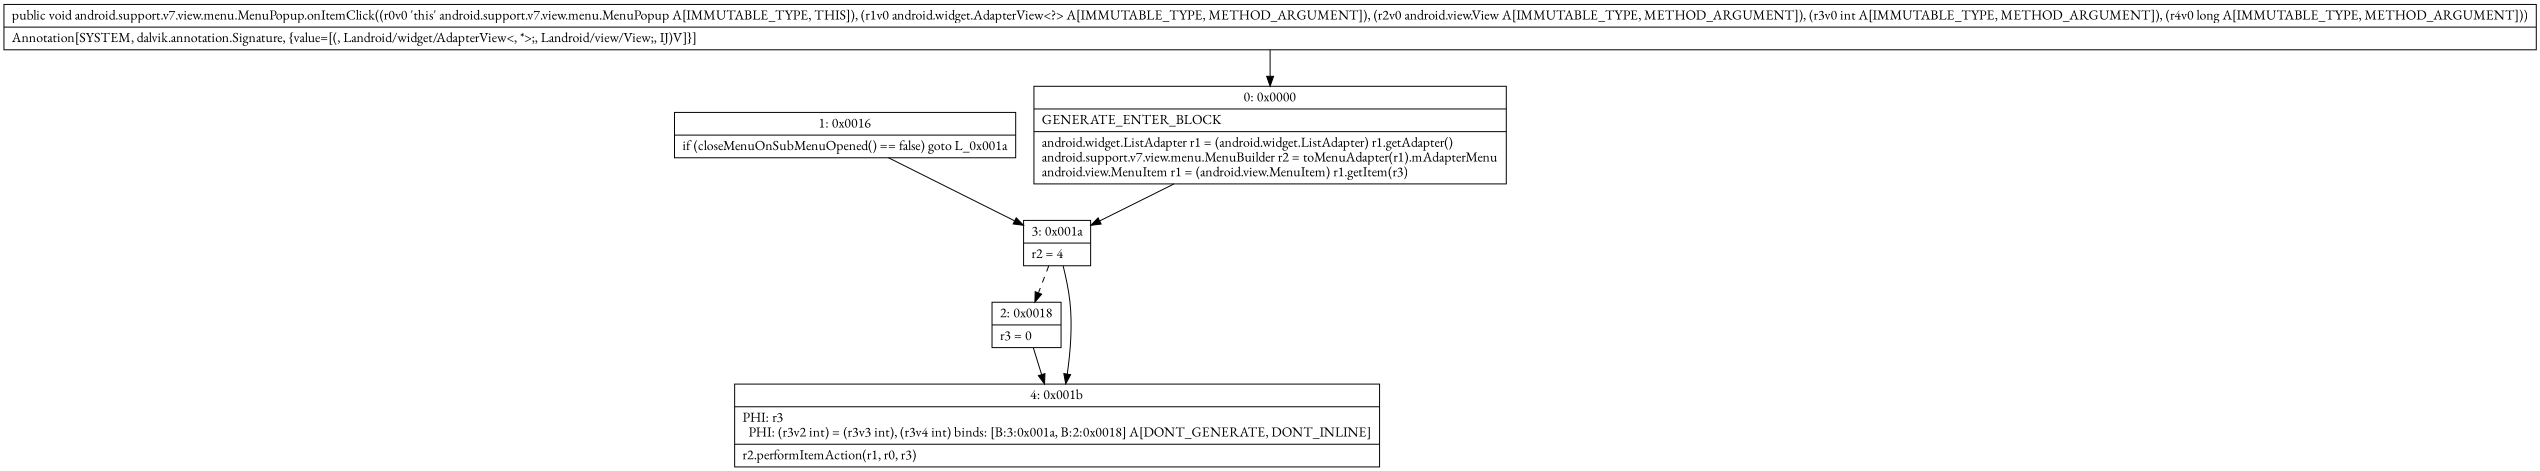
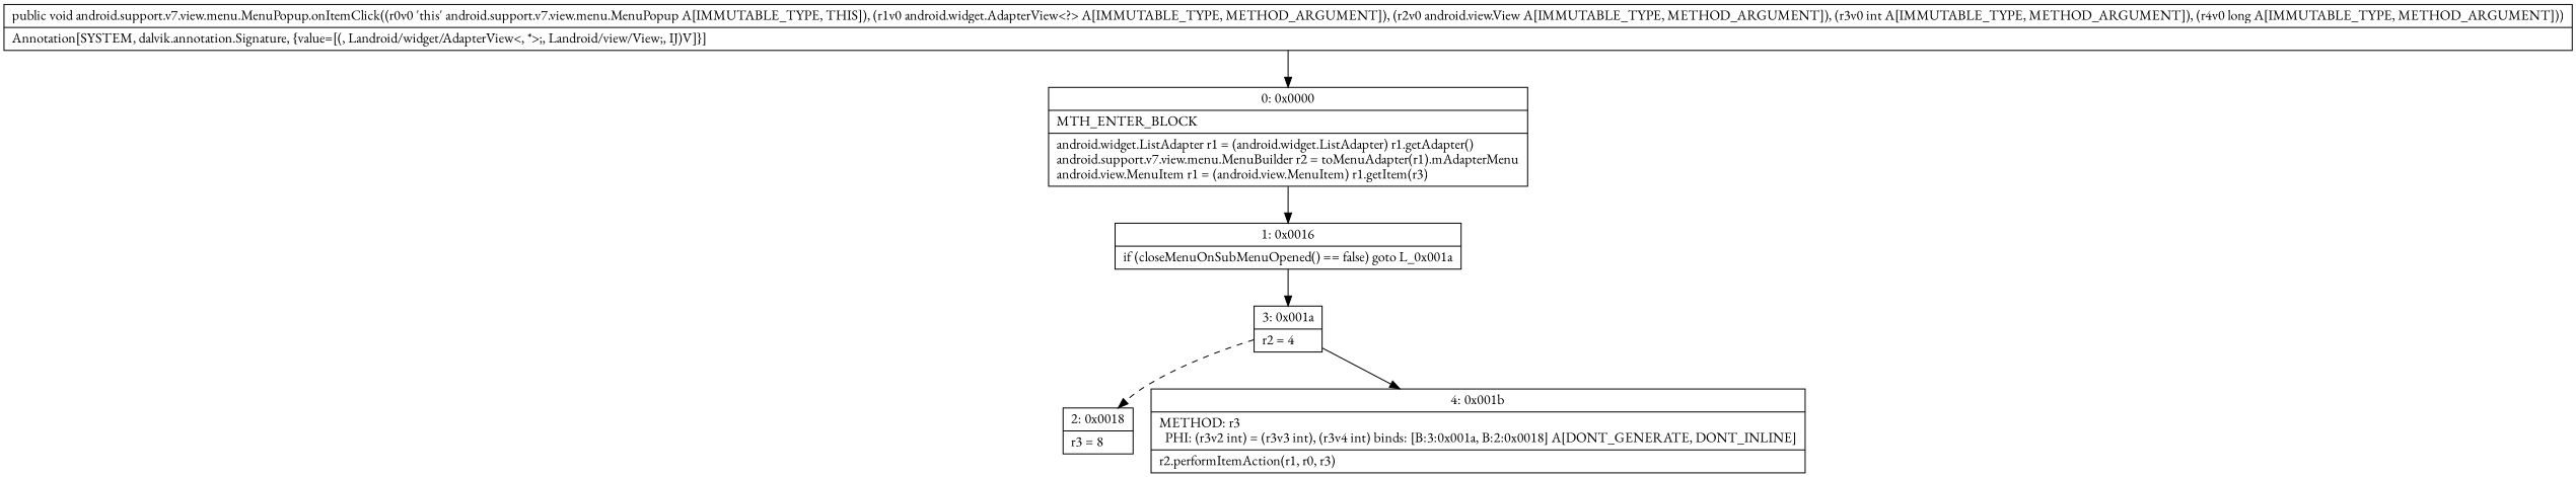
  digraph {
    fontname="EB Garamond"
    node [fontname="EB Garamond" shape=record]
    edge [fontname="EB Garamond"]
-   n1 [label="{0\:\ 0x0000|GENERATE_ENTER_BLOCK\l|android.widget.ListAdapter r1 = (android.widget.ListAdapter) r1.getAdapter()\landroid.support.v7.view.menu.MenuBuilder r2 = toMenuAdapter(r1).mAdapterMenu\landroid.view.MenuItem r1 = (android.view.MenuItem) r1.getItem(r3)\l}"]
+   n1 [label="{0\:\ 0x0000|MTH_ENTER_BLOCK\l|android.widget.ListAdapter r1 = (android.widget.ListAdapter) r1.getAdapter()\landroid.support.v7.view.menu.MenuBuilder r2 = toMenuAdapter(r1).mAdapterMenu\landroid.view.MenuItem r1 = (android.view.MenuItem) r1.getItem(r3)\l}"]
    n2 [label="{1\:\ 0x0016|if (closeMenuOnSubMenuOpened() == false) goto L_0x001a\l}"]
    n3 [label="{3\:\ 0x001a|r2 = 4\l}"]
-   n4 [label="{2\:\ 0x0018|r3 = 0\l}"]
-   n5 [label="{4\:\ 0x001b|PHI: r3 \l  PHI: (r3v2 int) = (r3v3 int), (r3v4 int) binds: [B:3:0x001a, B:2:0x0018] A[DONT_GENERATE, DONT_INLINE]\l|r2.performItemAction(r1, r0, r3)\l}"]
+   n4 [label="{2\:\ 0x0018|r3 = 8\l}"]
+   n5 [label="{4\:\ 0x001b|METHOD: r3 \l  PHI: (r3v2 int) = (r3v3 int), (r3v4 int) binds: [B:3:0x001a, B:2:0x0018] A[DONT_GENERATE, DONT_INLINE]\l|r2.performItemAction(r1, r0, r3)\l}"]
    n6 [label="{public void android.support.v7.view.menu.MenuPopup.onItemClick((r0v0 'this' android.support.v7.view.menu.MenuPopup A[IMMUTABLE_TYPE, THIS]), (r1v0 android.widget.AdapterView\<?\> A[IMMUTABLE_TYPE, METHOD_ARGUMENT]), (r2v0 android.view.View A[IMMUTABLE_TYPE, METHOD_ARGUMENT]), (r3v0 int A[IMMUTABLE_TYPE, METHOD_ARGUMENT]), (r4v0 long A[IMMUTABLE_TYPE, METHOD_ARGUMENT]))  | Annotation[SYSTEM, dalvik.annotation.Signature, \{value=[(, Landroid\/widget\/AdapterView\<, *\>;, Landroid\/view\/View;, IJ)V]\}]\l}"]
-   n1 -> n3
+   n1 -> n2
    n2 -> n3
    n3 -> n4 [style=dashed]
    n3 -> n5
-   n4 -> n5
    n6 -> n1
  }
